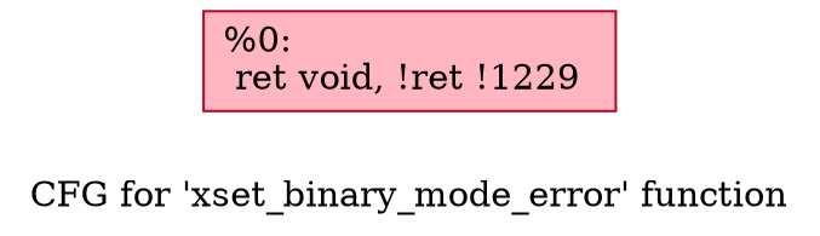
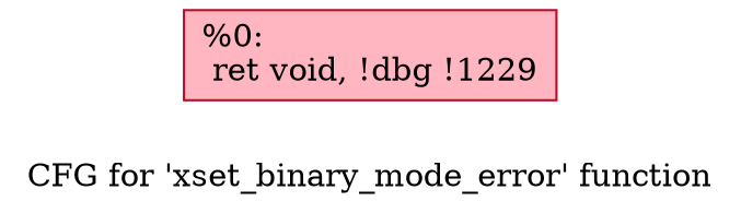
  digraph {
    label="CFG for 'xset_binary_mode_error' function"
-   n1 [color="#b70d28ff" fillcolor=lightpink label="{%0:\l  ret void, !ret !1229\l}" shape=record style=filled]
+   n1 [color="#b70d28ff" fillcolor=lightpink label="{%0:\l  ret void, !dbg !1229\l}" shape=record style=filled]
  }
